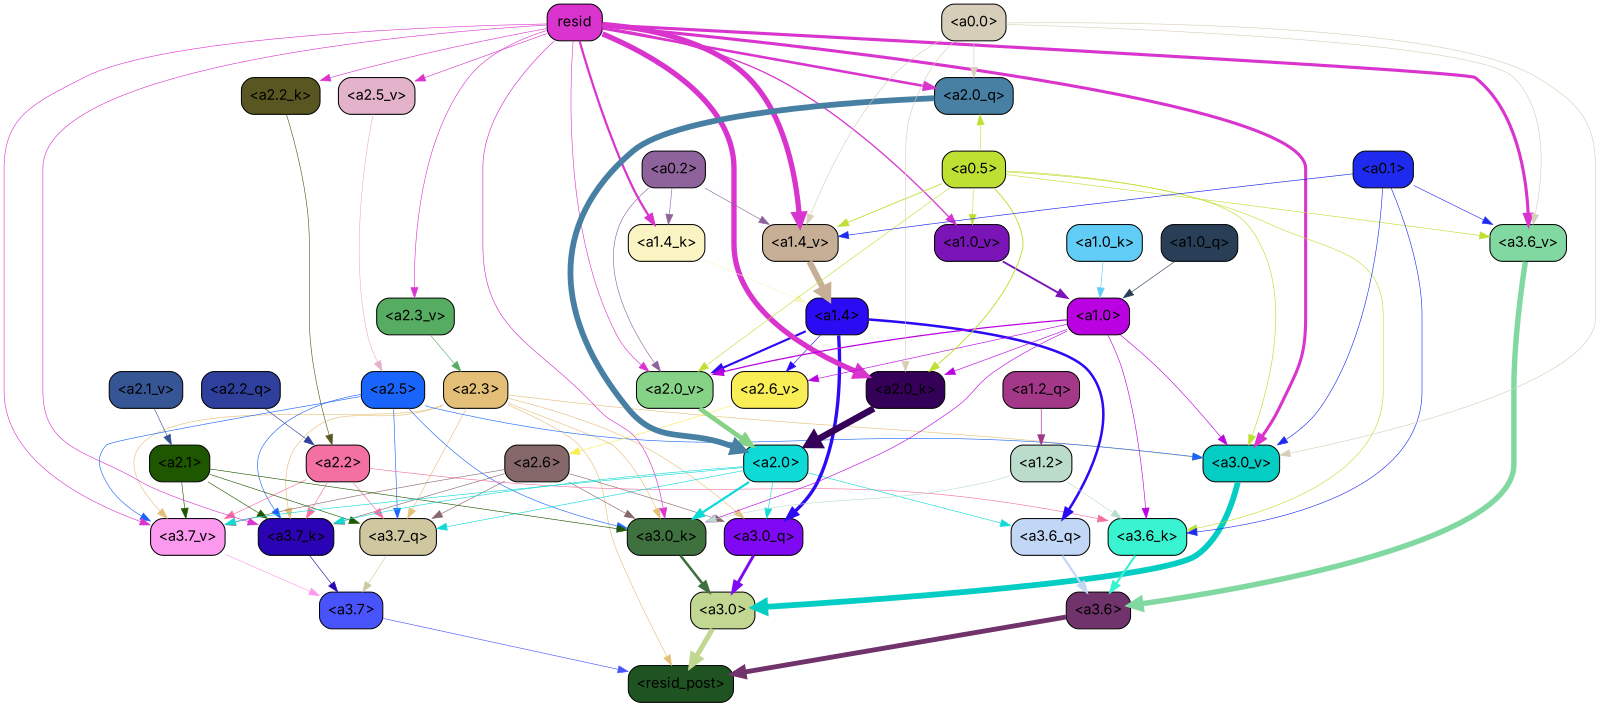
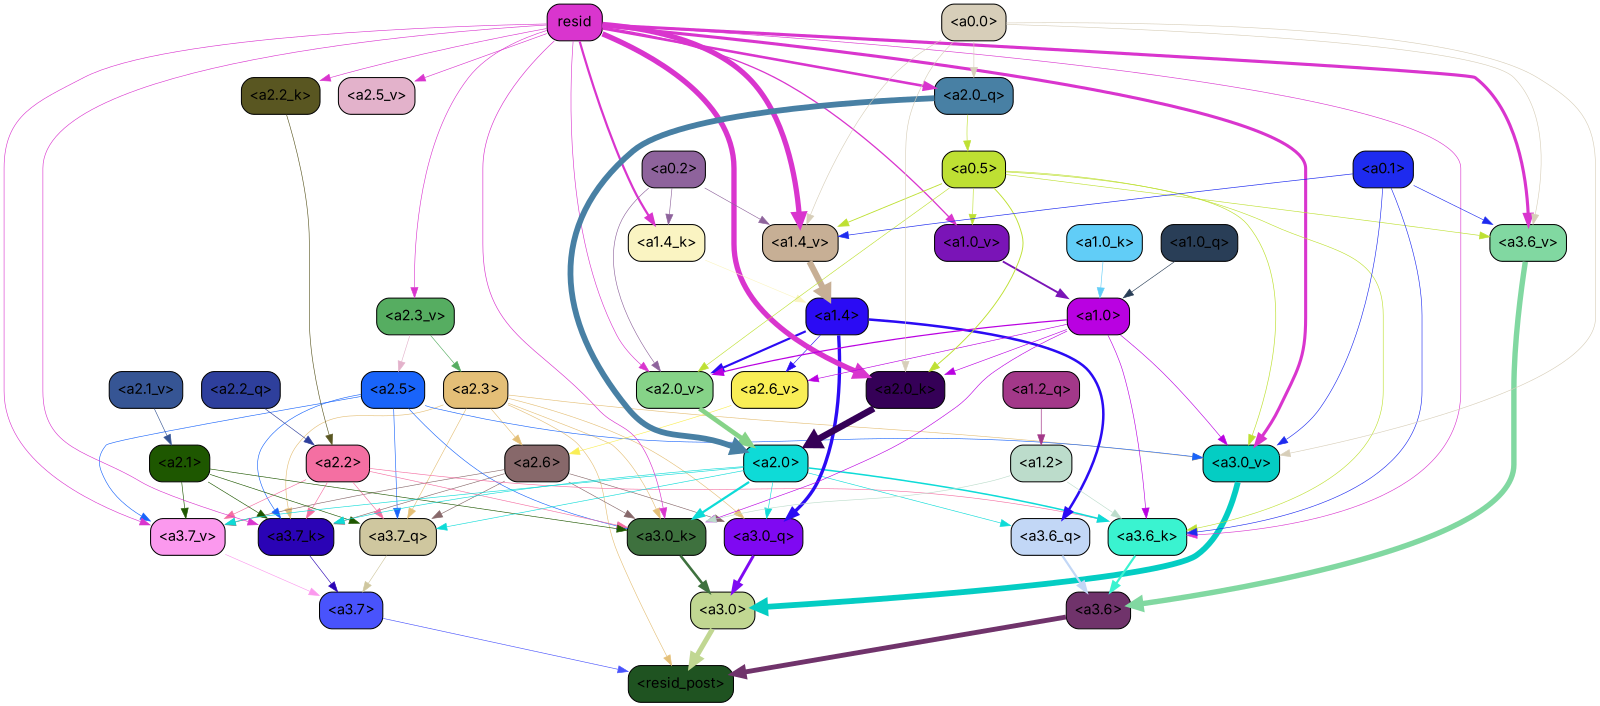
  strict digraph {
    fontname=Inter
    splines=true
    node [color=black fontname=Inter shape=box style="filled, rounded"]
    edge [color="#d935ce" fontname=Inter penwidth=0.6]
    "<a3.7>" [fillcolor="#4953fc"]
    "<resid_post>" [fillcolor="#1f5321"]
    "<a3.6>" [fillcolor="#70336b"]
    "<a3.0>" [fillcolor="#c1d792"]
    "<a2.3>" [fillcolor="#e4bf77"]
    "<a3.7_q>" [fillcolor="#cfc79f"]
    "<a3.0_q>" [fillcolor="#7f09f2"]
    "<a3.7_k>" [fillcolor="#2a03b5"]
    "<a3.0_k>" [fillcolor="#3e713e"]
    "<a3.7_v>" [fillcolor="#fb99ee"]
    "<a3.0_v>" [fillcolor="#04cdc3"]
    "<a3.6_q>" [fillcolor="#c2d7f6"]
    "<a3.6_k>" [fillcolor="#3af3d0"]
    "<a3.6_v>" [fillcolor="#81d8a1"]
    "<a2.6>" [fillcolor="#87686a"]
    "<a2.5>" [fillcolor="#1964fa"]
    "<a2.2>" [fillcolor="#f46fa2"]
    "<a2.1>" [fillcolor="#1e5700"]
    "<a2.0>" [fillcolor="#0edbd7"]
    "<a1.4>" [fillcolor="#2b0bf4"]
    "<a2.6_v>" [fillcolor="#f9ee56"]
    "<a2.0_v>" [fillcolor="#86d388"]
    n23 [fillcolor="#d935ce" label=resid]
    "<a2.0_q>" [fillcolor="#4880a4"]
    "<a2.2_k>" [fillcolor="#595621"]
    "<a2.0_k>" [fillcolor="#350057"]
    "<a2.5_v>" [fillcolor="#e3b2cb"]
    "<a2.3_v>" [fillcolor="#56ad61"]
    "<a1.4_k>" [fillcolor="#faf4c2"]
    "<a1.4_v>" [fillcolor="#c7af95"]
    "<a1.0_v>" [fillcolor="#7a14b7"]
    "<a1.0>" [fillcolor="#b901e1"]
    "<a1.2>" [fillcolor="#bcdccb"]
    "<a0.5>" [fillcolor="#bee033"]
    "<a0.1>" [fillcolor="#1e2bef"]
    "<a0.0>" [fillcolor="#d7ceb9"]
    "<a2.2_q>" [fillcolor="#2e3f9c"]
    "<a2.1_v>" [fillcolor="#365594"]
    "<a0.2>" [fillcolor="#8e639c"]
    "<a1.2_q>" [fillcolor="#a33889"]
    "<a1.0_q>" [fillcolor="#293e57"]
    "<a1.0_k>" [fillcolor="#61cdf7"]
    "<a3.7>" -> "<resid_post>" [color="#4953fc"]
    "<a3.6>" -> "<resid_post>" [color="#70336b" penwidth=4.7534414529800415]
    "<a3.0>" -> "<resid_post>" [color="#c1d792" penwidth=4.898576855659485]
    "<a2.3>" -> "<resid_post>" [color="#e4bf77"]
    "<a2.3>" -> "<a3.7_q>" [color="#e4bf77"]
    "<a2.3>" -> "<a3.0_q>" [color="#e4bf77"]
    "<a2.3>" -> "<a3.7_k>" [color="#e4bf77"]
    "<a2.3>" -> "<a3.0_k>" [color="#e4bf77"]
-   "<a2.3>" -> "<a3.7_v>" [color="#e4bf77"]
+   "<a2.3>" -> "<a2.6>" [color="#e4bf77"]
    "<a2.3>" -> "<a3.0_v>" [color="#e4bf77"]
    "<a3.7_q>" -> "<a3.7>" [color="#cfc79f"]
    "<a3.0_q>" -> "<a3.0>" [color="#7f09f2" penwidth=2.870753765106201]
    "<a3.7_k>" -> "<a3.7>" [color="#2a03b5"]
    "<a3.0_k>" -> "<a3.0>" [color="#3e713e" penwidth=2.520303964614868]
    "<a3.7_v>" -> "<a3.7>" [color="#fb99ee"]
    "<a3.0_v>" -> "<a3.0>" [color="#04cdc3" penwidth=5.680712580680847]
    "<a3.6_q>" -> "<a3.6>" [color="#c2d7f6" penwidth=2.160832464694977]
    "<a3.6_k>" -> "<a3.6>" [color="#3af3d0" penwidth=2.13908451795578]
    "<a3.6_v>" -> "<a3.6>" [color="#81d8a1" penwidth=5.297133803367615]
    "<a2.6>" -> "<a3.7_q>" [color="#87686a"]
    "<a2.6>" -> "<a3.0_q>" [color="#87686a"]
    "<a2.6>" -> "<a3.7_k>" [color="#87686a"]
    "<a2.6>" -> "<a3.0_k>" [color="#87686a"]
    "<a2.6>" -> "<a3.7_v>" [color="#87686a"]
    "<a2.5>" -> "<a3.7_q>" [color="#1964fa"]
    "<a2.5>" -> "<a3.7_k>" [color="#1964fa"]
    "<a2.5>" -> "<a3.0_k>" [color="#1964fa"]
    "<a2.5>" -> "<a3.7_v>" [color="#1964fa"]
    "<a2.5>" -> "<a3.0_v>" [color="#1964fa"]
    "<a2.2>" -> "<a3.7_q>" [color="#f46fa2"]
    "<a2.2>" -> "<a3.7_k>" [color="#f46fa2"]
+   "<a2.2>" -> "<a3.0_k>" [color="#f46fa2"]
    "<a2.2>" -> "<a3.7_v>" [color="#f46fa2"]
    "<a2.2>" -> "<a3.6_k>" [color="#f46fa2"]
    "<a2.1>" -> "<a3.7_q>" [color="#1e5700"]
    "<a2.1>" -> "<a3.7_k>" [color="#1e5700"]
    "<a2.1>" -> "<a3.0_k>" [color="#1e5700"]
    "<a2.1>" -> "<a3.7_v>" [color="#1e5700"]
    "<a2.0>" -> "<a3.7_q>" [color="#0edbd7"]
    "<a2.0>" -> "<a3.0_q>" [color="#0edbd7"]
    "<a2.0>" -> "<a3.7_k>" [color="#0edbd7"]
    "<a2.0>" -> "<a3.0_k>" [color="#0edbd7" penwidth=2.18752121925354]
    "<a2.0>" -> "<a3.7_v>" [color="#0edbd7"]
    "<a2.0>" -> "<a3.6_q>" [color="#0edbd7"]
+   "<a2.0>" -> "<a3.6_k>" [color="#0edbd7" penwidth=1.4957321882247925]
    "<a1.4>" -> "<a3.0_q>" [color="#2b0bf4" penwidth=3.299744725227356]
    "<a1.4>" -> "<a3.6_q>" [color="#2b0bf4" penwidth=2.4829938411712646]
    "<a1.4>" -> "<a2.6_v>" [color="#2b0bf4"]
    "<a1.4>" -> "<a2.0_v>" [color="#2b0bf4" penwidth=2.092592429369688]
    "<a2.6_v>" -> "<a2.6>" [color="#f9ee56"]
    "<a2.0_v>" -> "<a2.0>" [color="#86d388" penwidth=4.5695202350616455]
    n23 -> "<a3.7_k>"
    n23 -> "<a3.0_k>" [penwidth=0.6394047290086746]
    n23 -> "<a3.7_v>"
    n23 -> "<a3.0_v>" [penwidth=3.0212591886520386]
+   n23 -> "<a3.6_k>"
    n23 -> "<a3.6_v>" [penwidth=3.067279100418091]
    n23 -> "<a2.0_v>"
    n23 -> "<a2.0_q>" [penwidth=2.5355080366134644]
    n23 -> "<a2.2_k>"
    n23 -> "<a2.0_k>" [penwidth=5.2180726528167725]
    n23 -> "<a2.5_v>"
    n23 -> "<a2.3_v>"
    n23 -> "<a1.4_k>" [penwidth=2.1732678413391113]
    n23 -> "<a1.4_v>" [penwidth=5.162249565124512]
    n23 -> "<a1.0_v>" [penwidth=1.26457279920578]
    "<a2.0_q>" -> "<a2.0>" [color="#4880a4" penwidth=5.681910276412964]
    "<a2.2_k>" -> "<a2.2>" [color="#595621"]
    "<a2.0_k>" -> "<a2.0>" [color="#350057" penwidth=6.447777509689331]
-   "<a2.5_v>" -> "<a2.5>" [color="#e3b2cb"]
+   "<a2.3_v>" -> "<a2.5>" [color="#e3b2cb"]
    "<a2.3_v>" -> "<a2.3>" [color="#56ad61"]
    "<a1.4_k>" -> "<a1.4>" [color="#faf4c2"]
    "<a1.4_v>" -> "<a1.4>" [color="#c7af95" penwidth=6.016597509384155]
    "<a1.0_v>" -> "<a1.0>" [color="#7a14b7" penwidth=1.8562973737716675]
    "<a1.0>" -> "<a3.0_k>" [color="#b901e1"]
    "<a1.0>" -> "<a3.0_v>" [color="#b901e1"]
    "<a1.0>" -> "<a3.6_k>" [color="#b901e1"]
    "<a1.0>" -> "<a2.6_v>" [color="#b901e1"]
    "<a1.0>" -> "<a2.0_v>" [color="#b901e1" penwidth=1.2132605910301208]
    "<a1.0>" -> "<a2.0_k>" [color="#b901e1"]
    "<a1.2>" -> "<a3.0_k>" [color="#bcdccb"]
    "<a1.2>" -> "<a3.6_k>" [color="#bcdccb"]
    "<a0.5>" -> "<a3.0_v>" [color="#bee033" penwidth=0.648682102560997]
    "<a0.5>" -> "<a3.6_k>" [color="#bee033"]
    "<a0.5>" -> "<a3.6_v>" [color="#bee033"]
    "<a0.5>" -> "<a2.0_v>" [color="#bee033"]
-   "<a0.5>" -> "<a2.0_q>" [color="#bee033"]
+   "<a2.0_q>" -> "<a0.5>" [color="#bee033"]
    "<a0.5>" -> "<a2.0_k>" [color="#bee033" penwidth=0.9236047863960266]
    "<a0.5>" -> "<a1.4_v>" [color="#bee033" penwidth=0.8783596754074097]
    "<a0.5>" -> "<a1.0_v>" [color="#bee033"]
    "<a0.1>" -> "<a3.0_v>" [color="#1e2bef"]
    "<a0.1>" -> "<a3.6_k>" [color="#1e2bef"]
    "<a0.1>" -> "<a3.6_v>" [color="#1e2bef"]
    "<a0.1>" -> "<a1.4_v>" [color="#1e2bef" penwidth=0.6490728855133057]
    "<a0.0>" -> "<a3.0_v>" [color="#d7ceb9"]
    "<a0.0>" -> "<a3.6_v>" [color="#d7ceb9"]
    "<a0.0>" -> "<a2.0_q>" [color="#d7ceb9"]
    "<a0.0>" -> "<a2.0_k>" [color="#d7ceb9"]
    "<a0.0>" -> "<a1.4_v>" [color="#d7ceb9"]
    "<a2.2_q>" -> "<a2.2>" [color="#2e3f9c"]
    "<a2.1_v>" -> "<a2.1>" [color="#365594"]
    "<a0.2>" -> "<a2.0_v>" [color="#8e639c"]
    "<a0.2>" -> "<a1.4_k>" [color="#8e639c"]
    "<a0.2>" -> "<a1.4_v>" [color="#8e639c"]
    "<a1.2_q>" -> "<a1.2>" [color="#a33889" penwidth=0.6769798994064331]
    "<a1.0_q>" -> "<a1.0>" [color="#293e57"]
    "<a1.0_k>" -> "<a1.0>" [color="#61cdf7"]
  }
